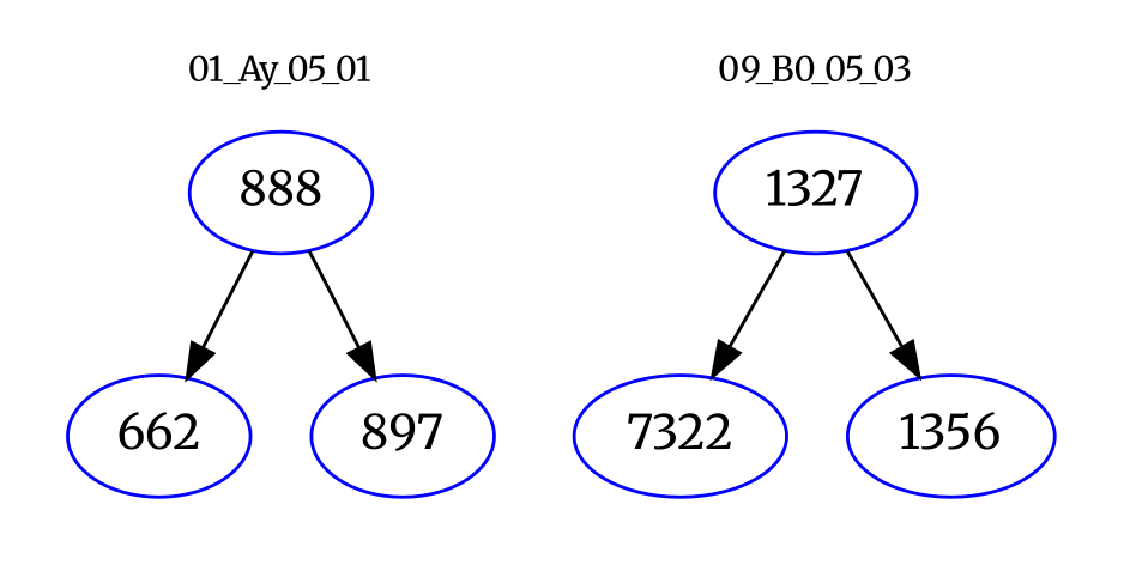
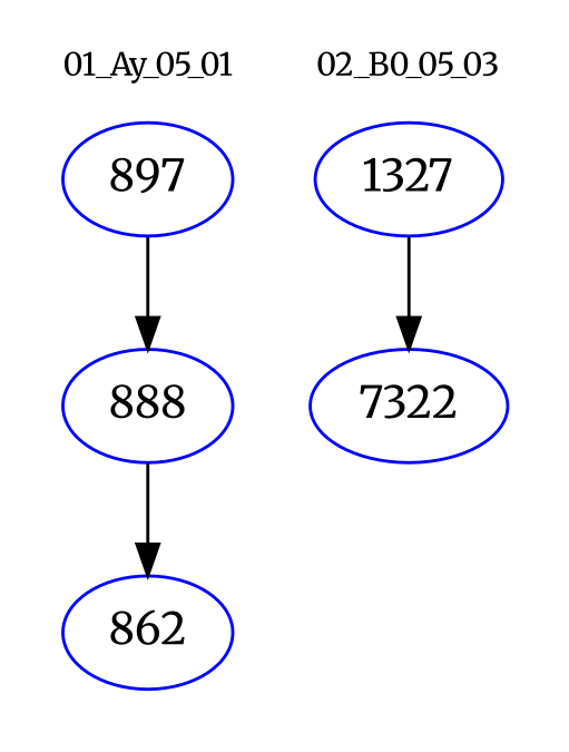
  digraph {
    fontname=Merriweather
    node [color=blue fontname=Merriweather]
    edge [color=black fontname=Merriweather]
    n1 [label=888]
-   n2 [label=662]
+   n2 [label=862]
    n3 [label=897]
    n4 [label=1327]
    n5 [label=7322]
-   n6 [label=1356]
    subgraph cluster_1 {
      color=white
      fontsize=10
      label="01_Ay_05_01"
      n1
      n2
      n3
    }
    subgraph cluster_2 {
      color=white
      fontsize=10
-     label="09_B0_05_03"
+     label="02_B0_05_03"
      n4
      n5
-     n6
    }
    n1 -> n2
-   n1 -> n3
+   n3 -> n1
    n4 -> n5
-   n4 -> n6
  }
